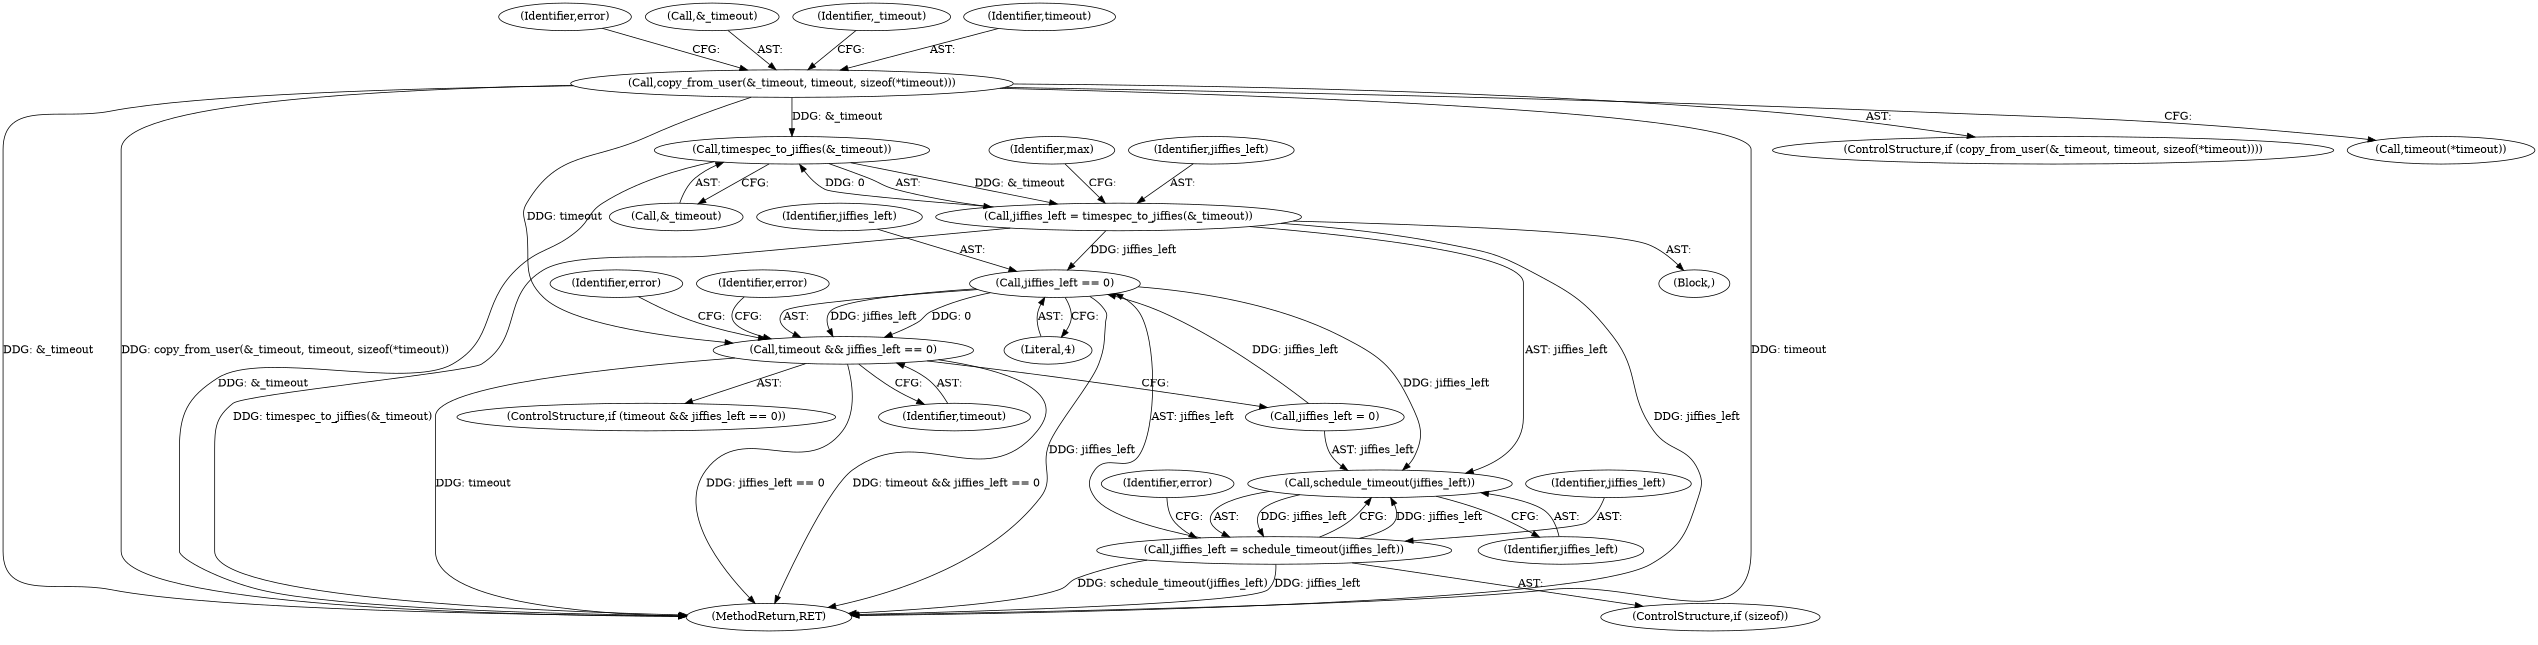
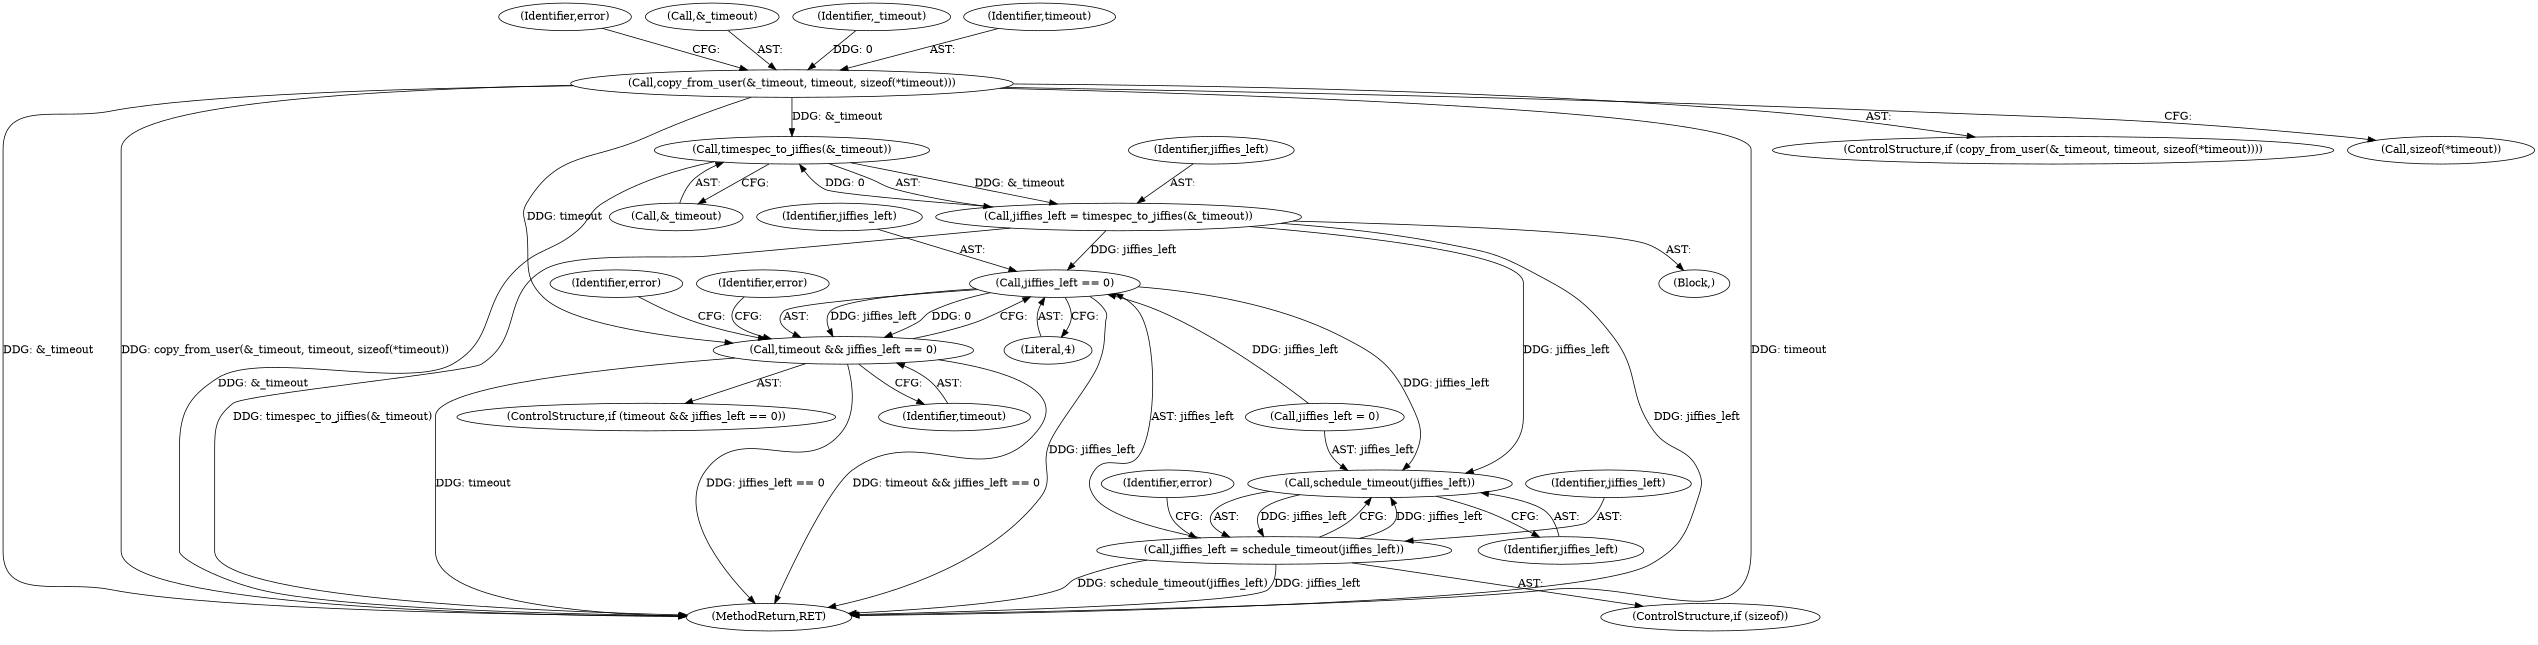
  digraph {
    n1 [label="(Call,copy_from_user(&_timeout, timeout, sizeof(*timeout)))"]
    n2 [label="(Call,timespec_to_jiffies(&_timeout))"]
    n3 [label="(Call,timeout && jiffies_left == 0)"]
    n4 [label="(ControlStructure,if (copy_from_user(&_timeout, timeout, sizeof(*timeout))))"]
    n5 [label="(MethodReturn,RET)"]
-   n6 [label="(Call,timeout(*timeout))"]
+   n6 [label="(Call,sizeof(*timeout))"]
    n7 [label="(Call,jiffies_left = timespec_to_jiffies(&_timeout))"]
    n8 [label="(Call,&_timeout)"]
    n9 [label="(Call,jiffies_left == 0)"]
    n10 [label="(Identifier,timeout)"]
    n11 [label="(ControlStructure,if (timeout && jiffies_left == 0))"]
    n12 [label="(Call,schedule_timeout(jiffies_left))"]
    n13 [label="(Block,)"]
    n14 [label="(Call,jiffies_left = schedule_timeout(jiffies_left))"]
    n15 [label="(Identifier,jiffies_left)"]
    n16 [label="(Literal,4)"]
    n17 [label="(ControlStructure,if (sizeof))"]
    n18 [label="(Identifier,error)"]
    n19 [label="(Identifier,jiffies_left)"]
    n20 [label="(Identifier,error)"]
-   n21 [label="(Identifier,max)"]
    n22 [label="(Identifier,jiffies_left)"]
    n23 [label="(Call,&_timeout)"]
    n24 [label="(Call,jiffies_left = 0)"]
    n25 [label="(Identifier,error)"]
    n26 [label="(Identifier,error)"]
    n27 [label="(Identifier,_timeout)"]
    n28 [label="(Identifier,timeout)"]
    n29 [label="(Identifier,jiffies_left)"]
    n1 -> n2 [label="DDG: &_timeout"]
    n1 -> n3 [label="DDG: timeout"]
    n1 -> n4 [label="AST: "]
    n1 -> n5 [label="DDG: timeout"]
    n1 -> n5 [label="DDG: &_timeout"]
    n1 -> n5 [label="DDG: copy_from_user(&_timeout, timeout, sizeof(*timeout))"]
    n1 -> n6 [label="CFG: "]
    n2 -> n5 [label="DDG: &_timeout"]
    n2 -> n7 [label="AST: "]
    n2 -> n7 [label="DDG: &_timeout"]
    n2 -> n8 [label="CFG: "]
    n3 -> n5 [label="DDG: timeout"]
    n3 -> n5 [label="DDG: jiffies_left == 0"]
    n3 -> n5 [label="DDG: timeout && jiffies_left == 0"]
-   n3 -> n24 [label="CFG: "]
+   n3 -> n9 [label="CFG: "]
    n3 -> n10 [label="CFG: "]
    n3 -> n11 [label="AST: "]
    n7 -> n2 [label="DDG: 0"]
    n7 -> n5 [label="DDG: timespec_to_jiffies(&_timeout)"]
    n7 -> n5 [label="DDG: jiffies_left"]
    n7 -> n9 [label="DDG: jiffies_left"]
-   n7 -> n12 [label="AST: jiffies_left"]
+   n7 -> n12 [label="DDG: jiffies_left"]
    n7 -> n13 [label="AST: "]
    n8 -> n2 [label="AST: "]
    n9 -> n3 [label="AST: "]
    n9 -> n3 [label="DDG: jiffies_left"]
    n9 -> n3 [label="DDG: 0"]
    n9 -> n5 [label="DDG: jiffies_left"]
    n9 -> n12 [label="DDG: jiffies_left"]
    n9 -> n16 [label="CFG: "]
    n10 -> n3 [label="AST: "]
    n12 -> n14 [label="AST: "]
    n12 -> n14 [label="DDG: jiffies_left"]
    n12 -> n15 [label="CFG: "]
    n14 -> n5 [label="DDG: schedule_timeout(jiffies_left)"]
    n14 -> n5 [label="DDG: jiffies_left"]
    n14 -> n9 [label="AST: jiffies_left"]
    n14 -> n12 [label="CFG: "]
    n14 -> n12 [label="DDG: jiffies_left"]
    n14 -> n17 [label="AST: "]
    n15 -> n12 [label="AST: "]
    n16 -> n9 [label="AST: "]
    n18 -> n1 [label="CFG: "]
    n19 -> n9 [label="AST: "]
    n20 -> n3 [label="CFG: "]
-   n21 -> n7 [label="CFG: "]
    n22 -> n7 [label="AST: "]
    n23 -> n1 [label="AST: "]
    n24 -> n9 [label="DDG: jiffies_left"]
    n24 -> n12 [label="AST: jiffies_left"]
    n25 -> n3 [label="CFG: "]
    n26 -> n14 [label="CFG: "]
-   n27 -> n1 [label="CFG: "]
+   n27 -> n1 [label="DDG: 0"]
    n28 -> n1 [label="AST: "]
    n29 -> n14 [label="AST: "]
  }
